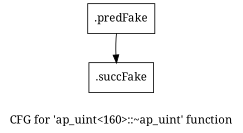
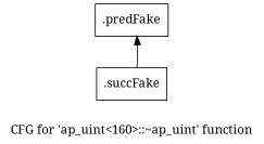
  digraph {
    label="CFG for 'ap_uint\<160\>::~ap_uint' function"
    fontname="Noto Serif"
    node [shape=record fontname="Noto Serif"]
    n1 [label="{.predFake}"]
    n2 [filename="/mnt/xilinx/Vitis_HLS/2021.2/include/ap_int.h" label="{.succFake}" linenumber=216]
-   n1 -> n2 [execusionnum=0 filename="/mnt/xilinx/Vitis_HLS/2021.2/include/ap_int.h" fontname="Noto Serif"]
+   n2 -> n1 [execusionnum=0 filename="/mnt/xilinx/Vitis_HLS/2021.2/include/ap_int.h" fontname="Noto Serif"]
  }
